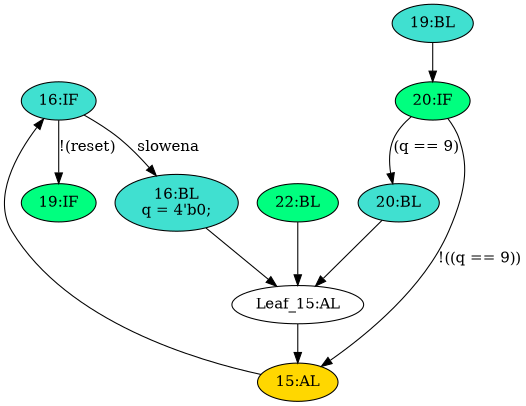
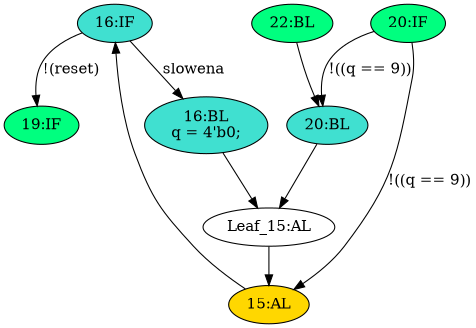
  strict digraph {
    node [fillcolor=turquoise statements="[]" style=filled typ=Block]
    edge [cond="[]" lineno=None]
    n1 [ast="<pyverilog.vparser.ast.IfStatement object at 0x7f3f8dd37390>" label="16:IF" typ=IfStatement]
    n2 [ast="<pyverilog.vparser.ast.IfStatement object at 0x7f3f8dd23d10>" fillcolor=springgreen label="19:IF" typ=IfStatement]
    n3 [ast="<pyverilog.vparser.ast.Block object at 0x7f3f8ddb5e10>" label="16:BL\nq = 4'b0;" statements="[<pyverilog.vparser.ast.BlockingSubstitution object at 0x7f3f8dcd6910>]"]
    n4 [def_var="['q']" label="Leaf_15:AL" fillcolor="" statements="" style="" typ=""]
-   n5 [ast="<pyverilog.vparser.ast.Block object at 0x7f3f8dd233d0>" label="19:BL"]
    n6 [ast="<pyverilog.vparser.ast.IfStatement object at 0x7f3f8dd23ed0>" fillcolor=springgreen label="20:IF" typ=IfStatement]
    n7 [ast="<pyverilog.vparser.ast.Always object at 0x7f3f8ddb5390>" clk_sens=True fillcolor=gold label="15:AL" sens="['clk']" typ=Always use_var="['reset', 'q', 'slowena']"]
    n8 [ast="<pyverilog.vparser.ast.Block object at 0x7f3f8dd23e10>" label="20:BL"]
    n9 [ast="<pyverilog.vparser.ast.Block object at 0x7f3f8dd23890>" fillcolor=springgreen label="22:BL"]
    n1 -> n2 [cond="['reset']" label="!(reset)" lineno=16]
    n1 -> n3 [cond="['reset']" label=slowena lineno=16]
    n3 -> n4
    n4 -> n7 [cond="" lineno=""]
-   n5 -> n6
    n6 -> n7 [cond="['q']" label="!((q == 9))" lineno=20]
-   n6 -> n8 [cond="['q']" label="(q == 9)" lineno=20]
+   n6 -> n8 [cond="['q']" label="!((q == 9))" lineno=20]
    n7 -> n1
    n8 -> n4
-   n9 -> n4
+   n9 -> n8
  }
